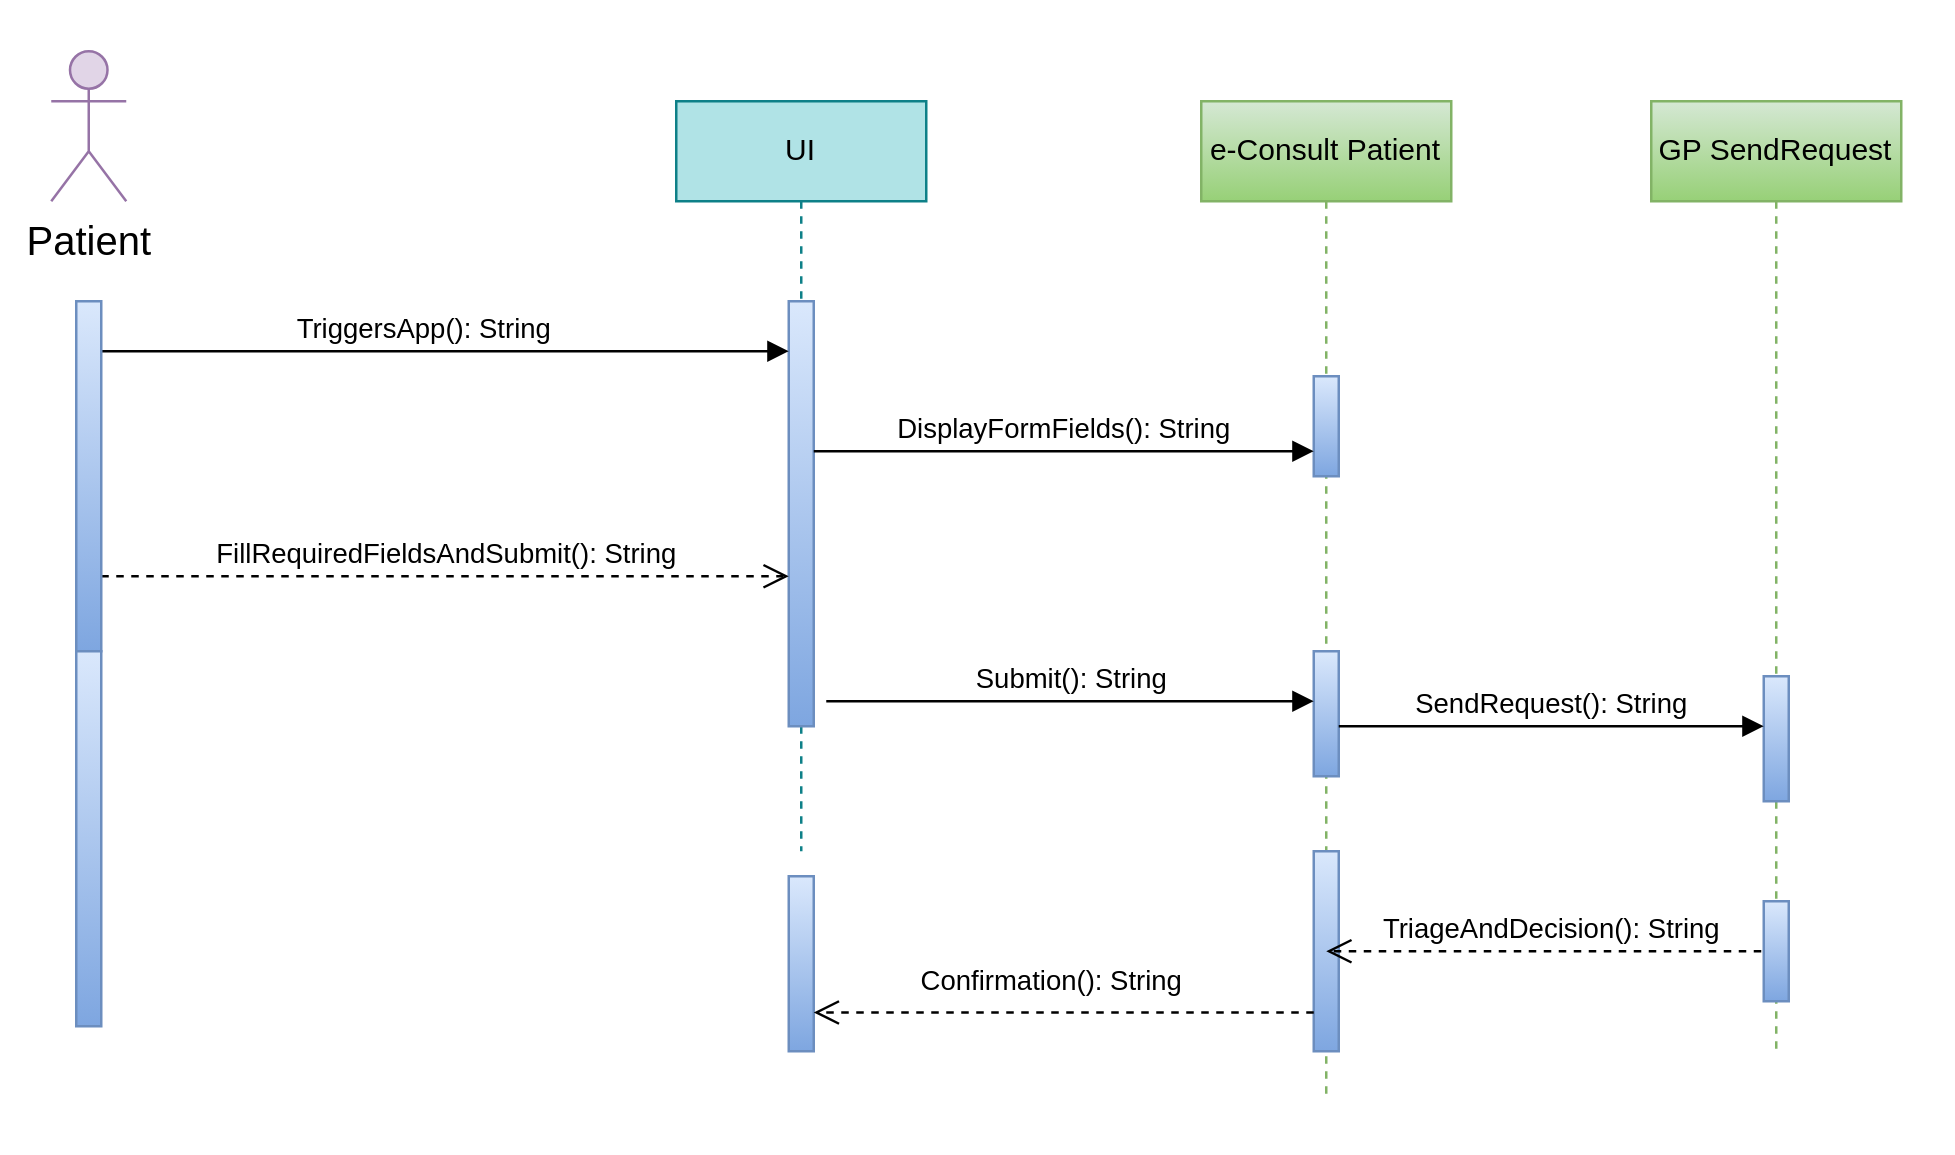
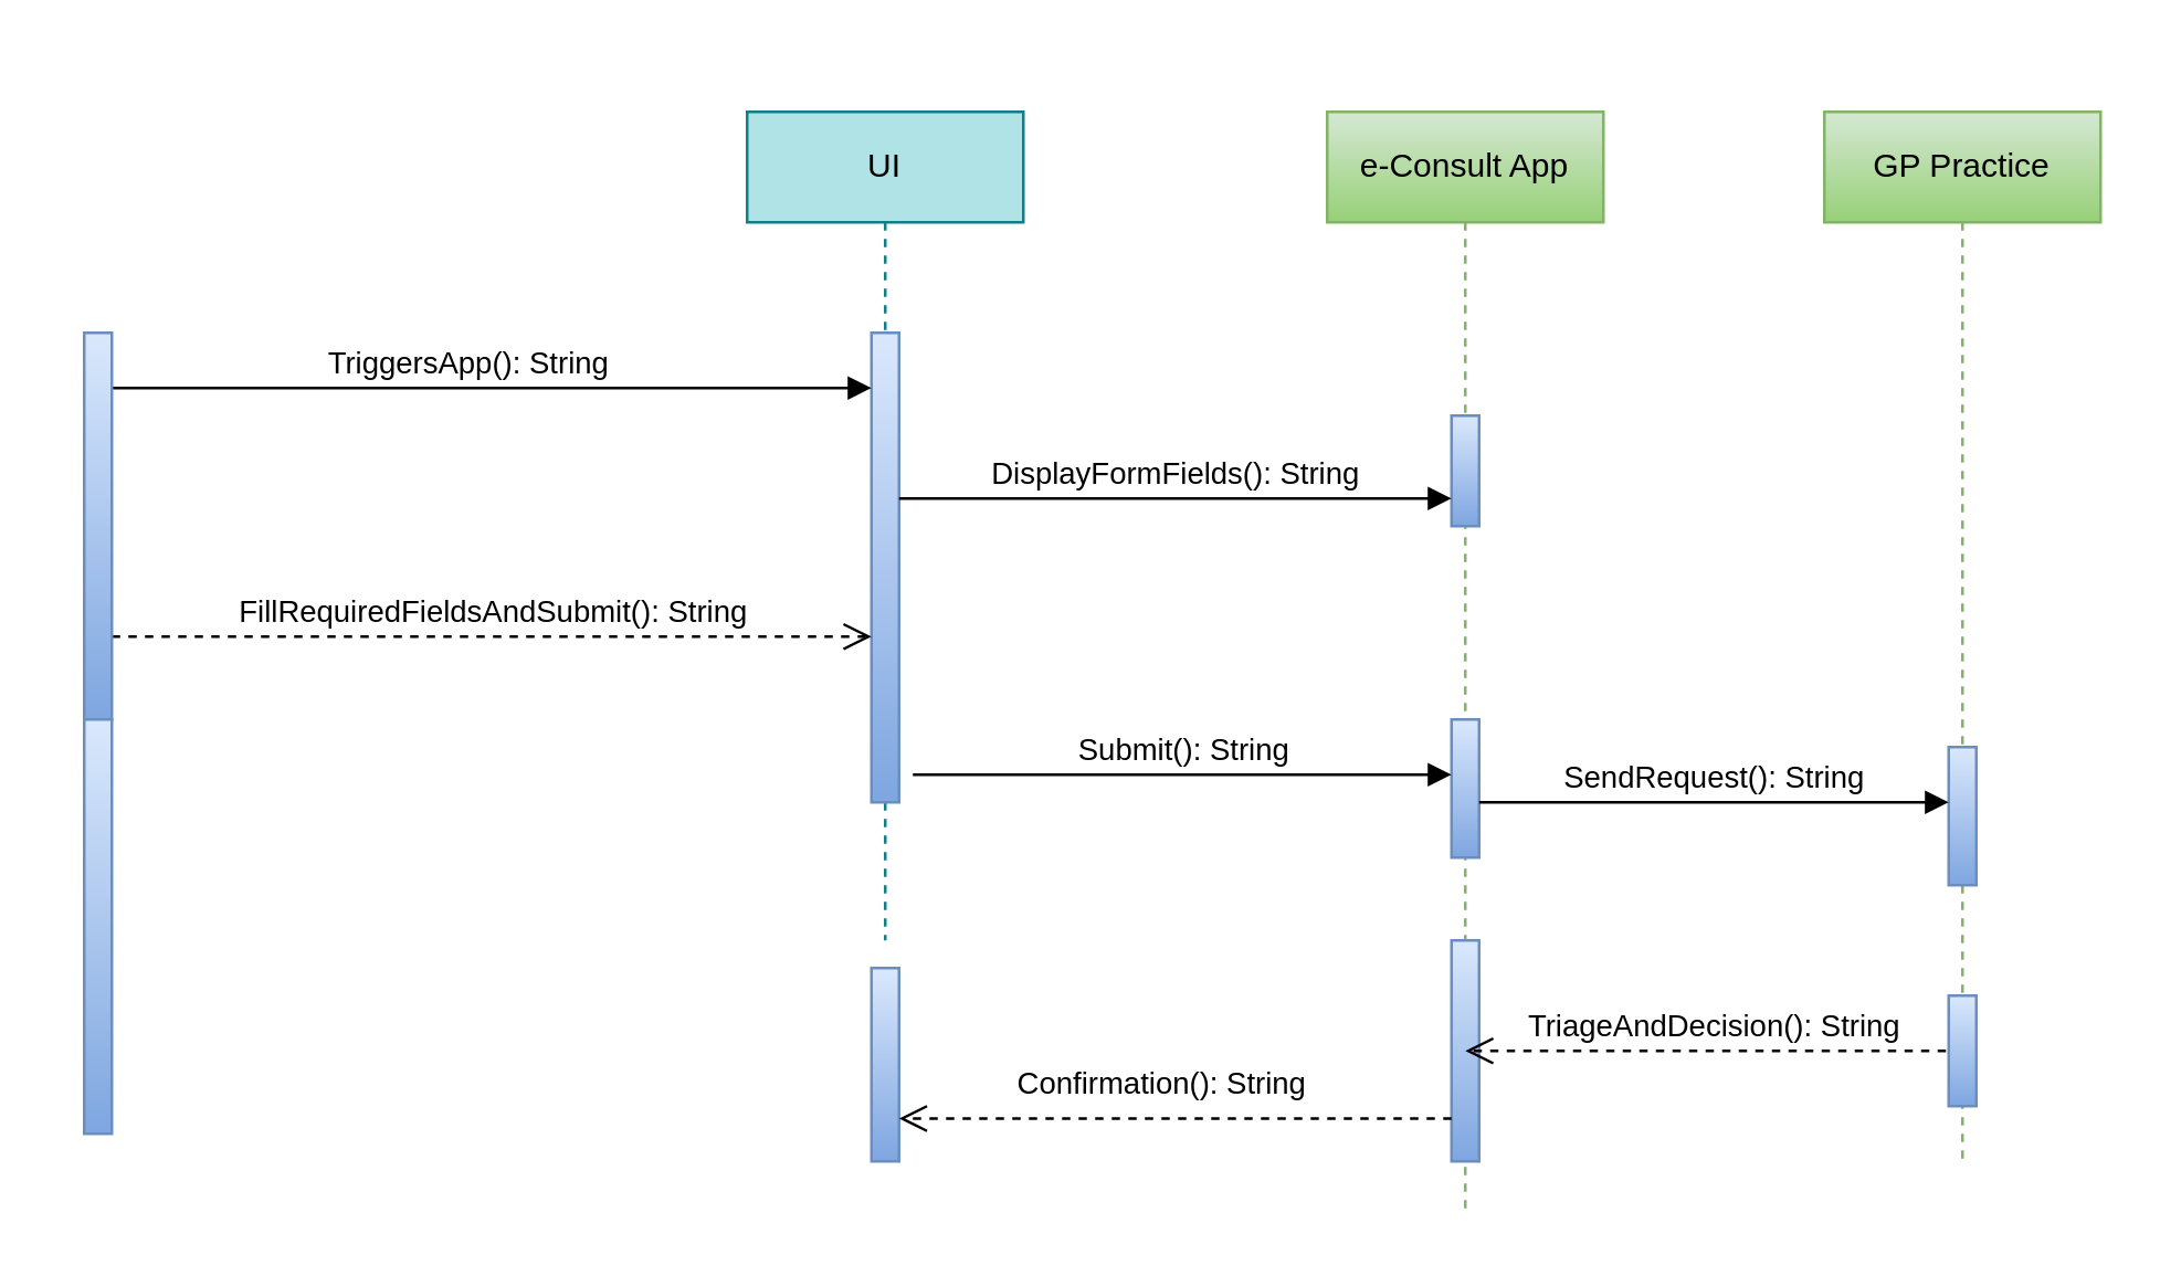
  <mxCell id="0" />
  <mxCell id="1" parent="0" />
  <mxCell id="2" value="UI" style="shape=umlLifeline;perimeter=lifelinePerimeter;whiteSpace=wrap;html=1;container=0;dropTarget=0;collapsible=0;recursiveResize=0;outlineConnect=0;portConstraint=eastwest;newEdgeStyle={&quot;edgeStyle&quot;:&quot;elbowEdgeStyle&quot;,&quot;elbow&quot;:&quot;vertical&quot;,&quot;curved&quot;:0,&quot;rounded&quot;:0};fillColor=#b0e3e6;strokeColor=#0e8088;" parent="1" vertex="1"><mxGeometry x="270" y="40" width="100" height="300" as="geometry" /></mxCell>
  <mxCell id="3" value="" style="html=1;points=[];perimeter=orthogonalPerimeter;outlineConnect=0;targetShapes=umlLifeline;portConstraint=eastwest;newEdgeStyle={&quot;edgeStyle&quot;:&quot;elbowEdgeStyle&quot;,&quot;elbow&quot;:&quot;vertical&quot;,&quot;curved&quot;:0,&quot;rounded&quot;:0};fillColor=#dae8fc;gradientColor=#7ea6e0;strokeColor=#6c8ebf;" parent="2" vertex="1"><mxGeometry x="45" y="80" width="10" height="170" as="geometry" /></mxCell>
  <mxCell id="4" value="TriggersApp(): String" style="html=1;verticalAlign=bottom;endArrow=block;edgeStyle=elbowEdgeStyle;elbow=vertical;curved=0;rounded=0;" parent="1" target="3" edge="1"><mxGeometry x="-0.059" relative="1" as="geometry"><mxPoint x="40" y="140" as="sourcePoint" /><Array as="points"><mxPoint x="135" y="140" /></Array><mxPoint x="290" y="140" as="targetPoint" /><mxPoint as="offset" /></mxGeometry></mxCell>
  <mxCell id="5" value="FillRequiredFieldsAndSubmit(): String" style="html=1;verticalAlign=bottom;endArrow=open;dashed=1;endSize=8;edgeStyle=elbowEdgeStyle;elbow=horizontal;curved=0;rounded=0;" parent="1" source="11" target="3" edge="1"><mxGeometry x="0.004" relative="1" as="geometry"><mxPoint x="135" y="235" as="targetPoint" /><Array as="points"><mxPoint x="140" y="230" /></Array><mxPoint x="50" y="230" as="sourcePoint" /><mxPoint as="offset" /></mxGeometry></mxCell>
- <mxCell id="6" value="e-Consult Patient" style="shape=umlLifeline;perimeter=lifelinePerimeter;whiteSpace=wrap;html=1;container=0;dropTarget=0;collapsible=0;recursiveResize=0;outlineConnect=0;portConstraint=eastwest;newEdgeStyle={&quot;edgeStyle&quot;:&quot;elbowEdgeStyle&quot;,&quot;elbow&quot;:&quot;vertical&quot;,&quot;curved&quot;:0,&quot;rounded&quot;:0};fillColor=#d5e8d4;strokeColor=#82b366;gradientColor=#97d077;" vertex="1" parent="1"><mxGeometry x="480" y="40" width="100" height="400" as="geometry" /></mxCell>
+ <mxCell id="6" value="e-Consult App" style="shape=umlLifeline;perimeter=lifelinePerimeter;whiteSpace=wrap;html=1;container=0;dropTarget=0;collapsible=0;recursiveResize=0;outlineConnect=0;portConstraint=eastwest;newEdgeStyle={&quot;edgeStyle&quot;:&quot;elbowEdgeStyle&quot;,&quot;elbow&quot;:&quot;vertical&quot;,&quot;curved&quot;:0,&quot;rounded&quot;:0};fillColor=#d5e8d4;strokeColor=#82b366;gradientColor=#97d077;" vertex="1" parent="1"><mxGeometry x="480" y="40" width="100" height="400" as="geometry" /></mxCell>
  <mxCell id="7" value="" style="html=1;points=[];perimeter=orthogonalPerimeter;outlineConnect=0;targetShapes=umlLifeline;portConstraint=eastwest;newEdgeStyle={&quot;edgeStyle&quot;:&quot;elbowEdgeStyle&quot;,&quot;elbow&quot;:&quot;vertical&quot;,&quot;curved&quot;:0,&quot;rounded&quot;:0};fillColor=#dae8fc;gradientColor=#7ea6e0;strokeColor=#6c8ebf;" vertex="1" parent="6"><mxGeometry x="45" y="220" width="10" height="50" as="geometry" /></mxCell>
  <mxCell id="8" value="" style="html=1;points=[];perimeter=orthogonalPerimeter;outlineConnect=0;targetShapes=umlLifeline;portConstraint=eastwest;newEdgeStyle={&quot;edgeStyle&quot;:&quot;elbowEdgeStyle&quot;,&quot;elbow&quot;:&quot;vertical&quot;,&quot;curved&quot;:0,&quot;rounded&quot;:0};fontSize=16;fillColor=#dae8fc;gradientColor=#7ea6e0;strokeColor=#6c8ebf;" vertex="1" parent="6"><mxGeometry x="45" y="300" width="10" height="80" as="geometry" /></mxCell>
  <mxCell id="9" value="" style="html=1;points=[];perimeter=orthogonalPerimeter;outlineConnect=0;targetShapes=umlLifeline;portConstraint=eastwest;newEdgeStyle={&quot;edgeStyle&quot;:&quot;elbowEdgeStyle&quot;,&quot;elbow&quot;:&quot;vertical&quot;,&quot;curved&quot;:0,&quot;rounded&quot;:0};fontSize=16;fillColor=#dae8fc;gradientColor=#7ea6e0;strokeColor=#6c8ebf;" vertex="1" parent="6"><mxGeometry x="45" y="110" width="10" height="40" as="geometry" /></mxCell>
- <mxCell id="10" value="Patient" style="shape=umlActor;verticalLabelPosition=bottom;verticalAlign=top;html=1;outlineConnect=0;fontSize=16;fillColor=#e1d5e7;strokeColor=#9673a6;" vertex="1" parent="1"><mxGeometry x="20" y="20" width="30" height="60" as="geometry" /></mxCell>
  <mxCell id="11" value="" style="html=1;points=[];perimeter=orthogonalPerimeter;outlineConnect=0;targetShapes=umlLifeline;portConstraint=eastwest;newEdgeStyle={&quot;edgeStyle&quot;:&quot;elbowEdgeStyle&quot;,&quot;elbow&quot;:&quot;vertical&quot;,&quot;curved&quot;:0,&quot;rounded&quot;:0};fontSize=16;fillColor=#dae8fc;gradientColor=#7ea6e0;strokeColor=#6c8ebf;" vertex="1" parent="1"><mxGeometry x="30" y="120" width="10" height="140" as="geometry" /></mxCell>
  <mxCell id="12" value="Submit(): String" style="html=1;verticalAlign=bottom;endArrow=block;edgeStyle=elbowEdgeStyle;elbow=vertical;curved=0;rounded=0;" edge="1" parent="1" target="7"><mxGeometry relative="1" as="geometry"><mxPoint x="330" y="280" as="sourcePoint" /><Array as="points" /><mxPoint x="525" y="280.54" as="targetPoint" /><mxPoint as="offset" /></mxGeometry></mxCell>
  <mxCell id="13" value="" style="html=1;points=[];perimeter=orthogonalPerimeter;outlineConnect=0;targetShapes=umlLifeline;portConstraint=eastwest;newEdgeStyle={&quot;edgeStyle&quot;:&quot;elbowEdgeStyle&quot;,&quot;elbow&quot;:&quot;vertical&quot;,&quot;curved&quot;:0,&quot;rounded&quot;:0};fontSize=16;fillColor=#dae8fc;gradientColor=#7ea6e0;strokeColor=#6c8ebf;" vertex="1" parent="1"><mxGeometry x="315" y="350" width="10" height="70" as="geometry" /></mxCell>
  <mxCell id="14" value="TriageAndDecision(): String" style="html=1;verticalAlign=bottom;endArrow=open;dashed=1;endSize=8;edgeStyle=elbowEdgeStyle;elbow=vertical;curved=0;rounded=0;" edge="1" parent="1"><mxGeometry relative="1" as="geometry"><mxPoint x="530" y="380" as="targetPoint" /><Array as="points"><mxPoint x="565" y="380" /></Array><mxPoint x="710" y="380" as="sourcePoint" /></mxGeometry></mxCell>
  <mxCell id="15" value="" style="html=1;points=[];perimeter=orthogonalPerimeter;outlineConnect=0;targetShapes=umlLifeline;portConstraint=eastwest;newEdgeStyle={&quot;edgeStyle&quot;:&quot;elbowEdgeStyle&quot;,&quot;elbow&quot;:&quot;vertical&quot;,&quot;curved&quot;:0,&quot;rounded&quot;:0};fontSize=16;fillColor=#dae8fc;gradientColor=#7ea6e0;strokeColor=#6c8ebf;" vertex="1" parent="1"><mxGeometry x="30" y="260" width="10" height="150" as="geometry" /></mxCell>
- <mxCell id="16" value="GP SendRequest" style="shape=umlLifeline;perimeter=lifelinePerimeter;whiteSpace=wrap;html=1;container=0;dropTarget=0;collapsible=0;recursiveResize=0;outlineConnect=0;portConstraint=eastwest;newEdgeStyle={&quot;edgeStyle&quot;:&quot;elbowEdgeStyle&quot;,&quot;elbow&quot;:&quot;vertical&quot;,&quot;curved&quot;:0,&quot;rounded&quot;:0};fillColor=#d5e8d4;strokeColor=#82b366;gradientColor=#97d077;" vertex="1" parent="1"><mxGeometry x="660" y="40" width="100" height="380" as="geometry" /></mxCell>
+ <mxCell id="16" value="GP Practice" style="shape=umlLifeline;perimeter=lifelinePerimeter;whiteSpace=wrap;html=1;container=0;dropTarget=0;collapsible=0;recursiveResize=0;outlineConnect=0;portConstraint=eastwest;newEdgeStyle={&quot;edgeStyle&quot;:&quot;elbowEdgeStyle&quot;,&quot;elbow&quot;:&quot;vertical&quot;,&quot;curved&quot;:0,&quot;rounded&quot;:0};fillColor=#d5e8d4;strokeColor=#82b366;gradientColor=#97d077;" vertex="1" parent="1"><mxGeometry x="660" y="40" width="100" height="380" as="geometry" /></mxCell>
  <mxCell id="17" value="" style="html=1;points=[];perimeter=orthogonalPerimeter;outlineConnect=0;targetShapes=umlLifeline;portConstraint=eastwest;newEdgeStyle={&quot;edgeStyle&quot;:&quot;elbowEdgeStyle&quot;,&quot;elbow&quot;:&quot;vertical&quot;,&quot;curved&quot;:0,&quot;rounded&quot;:0};fillColor=#dae8fc;gradientColor=#7ea6e0;strokeColor=#6c8ebf;" vertex="1" parent="16"><mxGeometry x="45" y="230" width="10" height="50" as="geometry" /></mxCell>
  <mxCell id="18" value="" style="html=1;points=[];perimeter=orthogonalPerimeter;outlineConnect=0;targetShapes=umlLifeline;portConstraint=eastwest;newEdgeStyle={&quot;edgeStyle&quot;:&quot;elbowEdgeStyle&quot;,&quot;elbow&quot;:&quot;vertical&quot;,&quot;curved&quot;:0,&quot;rounded&quot;:0};fontSize=16;fillColor=#dae8fc;gradientColor=#7ea6e0;strokeColor=#6c8ebf;" vertex="1" parent="16"><mxGeometry x="45" y="320" width="10" height="40" as="geometry" /></mxCell>
  <mxCell id="19" value="DisplayFormFields(): String" style="html=1;verticalAlign=bottom;endArrow=block;edgeStyle=elbowEdgeStyle;elbow=vertical;curved=0;rounded=0;entryX=0.5;entryY=0.412;entryDx=0;entryDy=0;entryPerimeter=0;" edge="1" parent="1" source="3"><mxGeometry x="-0.003" relative="1" as="geometry"><mxPoint x="330" y="180" as="sourcePoint" /><Array as="points"><mxPoint x="370" y="180" /></Array><mxPoint x="525" y="180.54" as="targetPoint" /><mxPoint as="offset" /></mxGeometry></mxCell>
  <mxCell id="20" value="SendRequest(): String" style="html=1;verticalAlign=bottom;endArrow=block;edgeStyle=elbowEdgeStyle;elbow=vertical;curved=0;rounded=0;" edge="1" parent="1" source="7" target="17"><mxGeometry relative="1" as="geometry"><mxPoint x="540" y="300" as="sourcePoint" /><Array as="points" /><mxPoint x="690" y="300" as="targetPoint" /><mxPoint as="offset" /></mxGeometry></mxCell>
  <mxCell id="21" value="Confirmation(): String" style="html=1;verticalAlign=bottom;endArrow=open;dashed=1;endSize=8;edgeStyle=elbowEdgeStyle;elbow=vertical;curved=0;rounded=0;" edge="1" parent="1" target="13"><mxGeometry x="0.05" y="-4" relative="1" as="geometry"><mxPoint x="250" y="405" as="targetPoint" /><Array as="points"><mxPoint x="380" y="404.5" /></Array><mxPoint x="525" y="404.5" as="sourcePoint" /><mxPoint as="offset" /></mxGeometry></mxCell>
